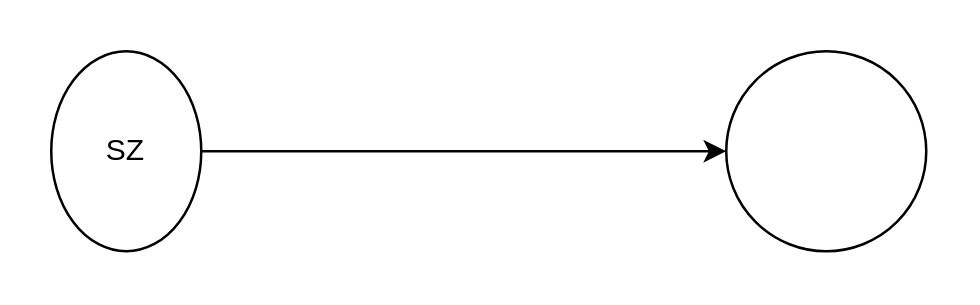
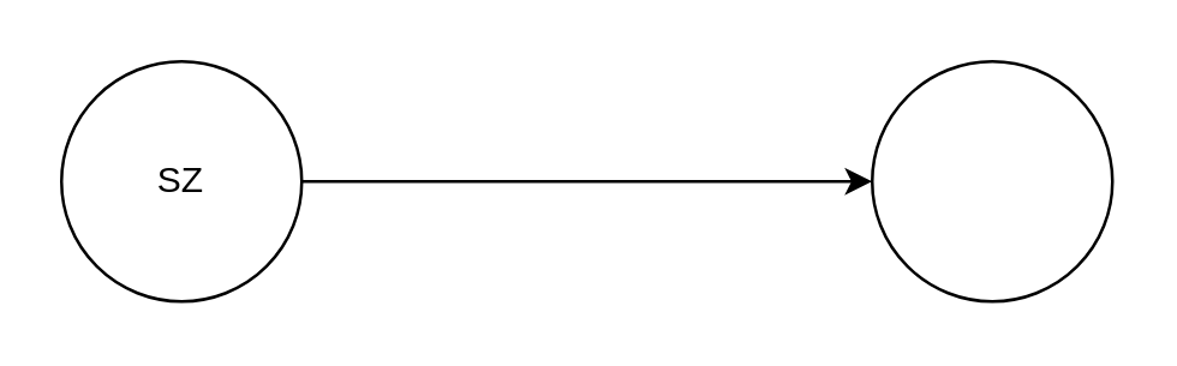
  <mxCell id="0" />
  <mxCell id="1" parent="0" />
  <mxCell id="2" value="" style="ellipse;whiteSpace=wrap;html=1;aspect=fixed;" vertex="1" parent="1"><mxGeometry x="290" y="20" width="80" height="80" as="geometry" /></mxCell>
  <mxCell id="3" style="edgeStyle=orthogonalEdgeStyle;rounded=0;orthogonalLoop=1;jettySize=auto;html=1;" edge="1" parent="1" source="4" target="2"><mxGeometry relative="1" as="geometry" /></mxCell>
- <mxCell id="4" value="SZ" style="ellipse;whiteSpace=wrap;html=1;aspect=fixed;" vertex="1" parent="1"><mxGeometry x="20" y="20" width="60" height="80" as="geometry" /></mxCell>
+ <mxCell id="4" value="SZ" style="ellipse;whiteSpace=wrap;html=1;aspect=fixed;" vertex="1" parent="1"><mxGeometry x="20" y="20" width="80" height="80" as="geometry" /></mxCell>
